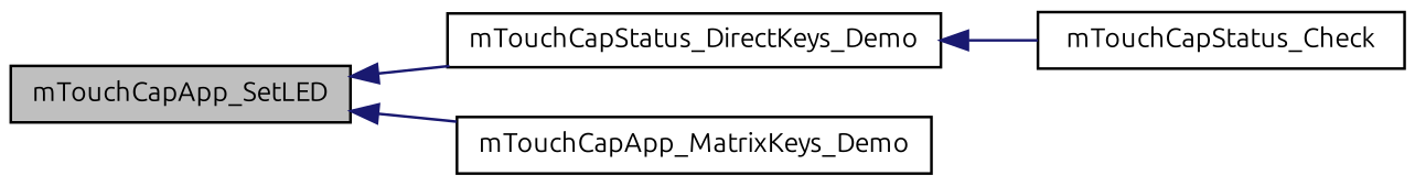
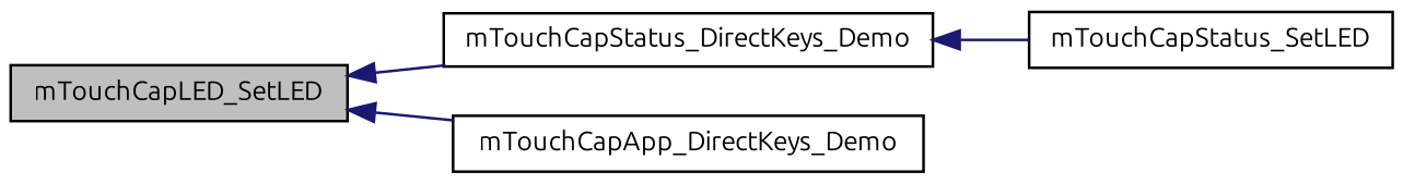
  digraph {
    fontname=Ubuntu
    rankdir=LR
    node [color=black fillcolor=white fontname=Ubuntu fontsize=10 shape=record style=filled]
    edge [color=midnightblue dir=back fontname=Ubuntu fontsize=10 labelfontname=Helvetica labelfontsize=10 style=solid]
-   n1 [fillcolor=grey75 fontcolor=black height=0.2 label=mTouchCapApp_SetLED width=0.4]
+   n1 [fillcolor=grey75 fontcolor=black height=0.2 label=mTouchCapLED_SetLED width=0.4]
    n2 [height=0.2 label=mTouchCapStatus_DirectKeys_Demo width=0.4]
-   n3 [height=0.2 label=mTouchCapApp_MatrixKeys_Demo width=0.4]
-   n4 [height=0.2 label=mTouchCapStatus_Check width=0.4]
+   n3 [height=0.2 label=mTouchCapApp_DirectKeys_Demo width=0.4]
+   n4 [height=0.2 label=mTouchCapStatus_SetLED width=0.4]
    n1 -> n2
    n1 -> n3
    n2 -> n4
  }
